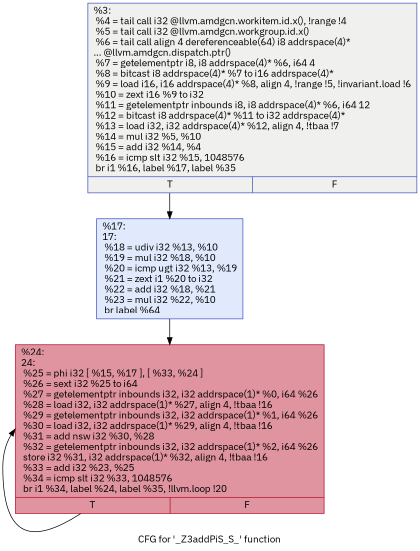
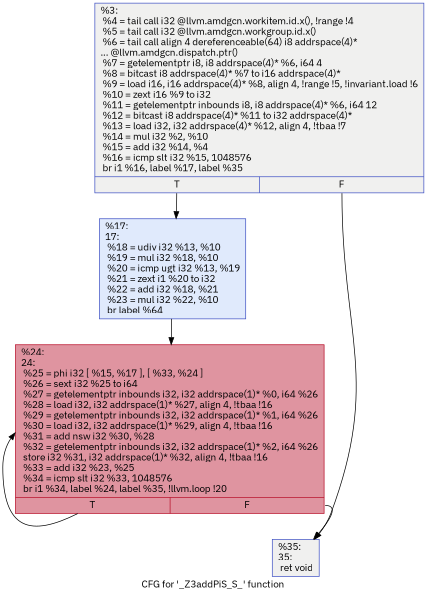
  digraph {
    fontname="IBM Plex Sans"
    label="CFG for '_Z3addPiS_S_' function"
    node [color="#3d50c3ff" fillcolor="#dedcdb70" fontname="IBM Plex Sans" shape=record style=filled]
    edge [fontname="IBM Plex Sans" tailport=s0]
-   n1 [label="{%3:\l  %4 = tail call i32 @llvm.amdgcn.workitem.id.x(), !range !4\l  %5 = tail call i32 @llvm.amdgcn.workgroup.id.x()\l  %6 = tail call align 4 dereferenceable(64) i8 addrspace(4)*\l... @llvm.amdgcn.dispatch.ptr()\l  %7 = getelementptr i8, i8 addrspace(4)* %6, i64 4\l  %8 = bitcast i8 addrspace(4)* %7 to i16 addrspace(4)*\l  %9 = load i16, i16 addrspace(4)* %8, align 4, !range !5, !invariant.load !6\l  %10 = zext i16 %9 to i32\l  %11 = getelementptr inbounds i8, i8 addrspace(4)* %6, i64 12\l  %12 = bitcast i8 addrspace(4)* %11 to i32 addrspace(4)*\l  %13 = load i32, i32 addrspace(4)* %12, align 4, !tbaa !7\l  %14 = mul i32 %5, %10\l  %15 = add i32 %14, %4\l  %16 = icmp slt i32 %15, 1048576\l  br i1 %16, label %17, label %35\l|{<s0>T|<s1>F}}"]
+   n1 [label="{%3:\l  %4 = tail call i32 @llvm.amdgcn.workitem.id.x(), !range !4\l  %5 = tail call i32 @llvm.amdgcn.workgroup.id.x()\l  %6 = tail call align 4 dereferenceable(64) i8 addrspace(4)*\l... @llvm.amdgcn.dispatch.ptr()\l  %7 = getelementptr i8, i8 addrspace(4)* %6, i64 4\l  %8 = bitcast i8 addrspace(4)* %7 to i16 addrspace(4)*\l  %9 = load i16, i16 addrspace(4)* %8, align 4, !range !5, !invariant.load !6\l  %10 = zext i16 %9 to i32\l  %11 = getelementptr inbounds i8, i8 addrspace(4)* %6, i64 12\l  %12 = bitcast i8 addrspace(4)* %11 to i32 addrspace(4)*\l  %13 = load i32, i32 addrspace(4)* %12, align 4, !tbaa !7\l  %14 = mul i32 %2, %10\l  %15 = add i32 %14, %4\l  %16 = icmp slt i32 %15, 1048576\l  br i1 %16, label %17, label %35\l|{<s0>T|<s1>F}}"]
    n2 [fillcolor="#b9d0f970" label="{%17:\l17:                                               \l  %18 = udiv i32 %13, %10\l  %19 = mul i32 %18, %10\l  %20 = icmp ugt i32 %13, %19\l  %21 = zext i1 %20 to i32\l  %22 = add i32 %18, %21\l  %23 = mul i32 %22, %10\l  br label %64\l}"]
+   n3 [label="{%35:\l35:                                               \l  ret void\l}"]
    n4 [color="#b70d28ff" fillcolor="#b70d2870" label="{%24:\l24:                                               \l  %25 = phi i32 [ %15, %17 ], [ %33, %24 ]\l  %26 = sext i32 %25 to i64\l  %27 = getelementptr inbounds i32, i32 addrspace(1)* %0, i64 %26\l  %28 = load i32, i32 addrspace(1)* %27, align 4, !tbaa !16\l  %29 = getelementptr inbounds i32, i32 addrspace(1)* %1, i64 %26\l  %30 = load i32, i32 addrspace(1)* %29, align 4, !tbaa !16\l  %31 = add nsw i32 %30, %28\l  %32 = getelementptr inbounds i32, i32 addrspace(1)* %2, i64 %26\l  store i32 %31, i32 addrspace(1)* %32, align 4, !tbaa !16\l  %33 = add i32 %23, %25\l  %34 = icmp slt i32 %33, 1048576\l  br i1 %34, label %24, label %35, !llvm.loop !20\l|{<s0>T|<s1>F}}"]
    n1 -> n2
+   n1 -> n3 [tailport=s1]
    n2 -> n4
+   n4 -> n3 [tailport=s1]
    n4 -> n4
  }
